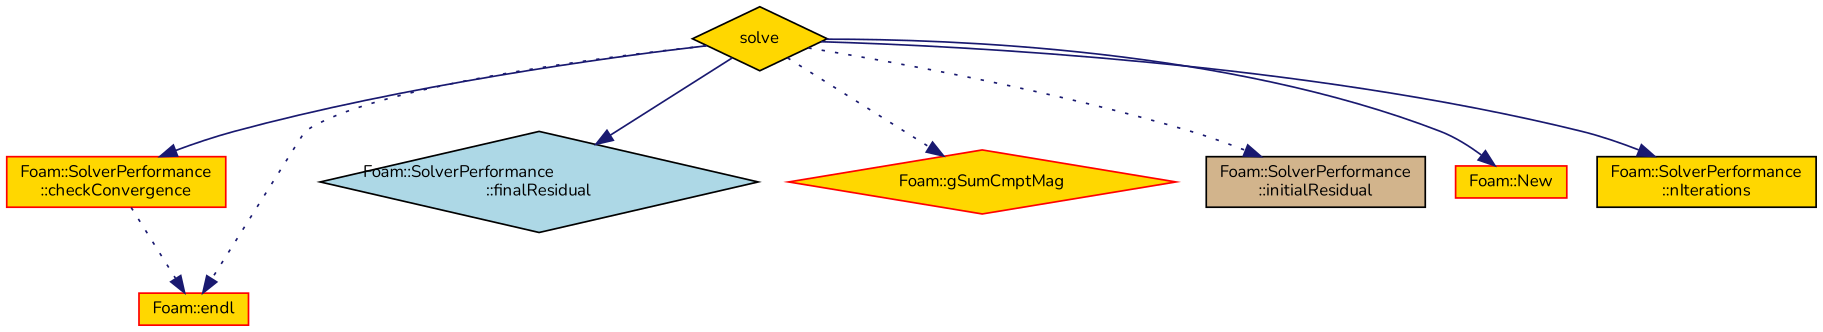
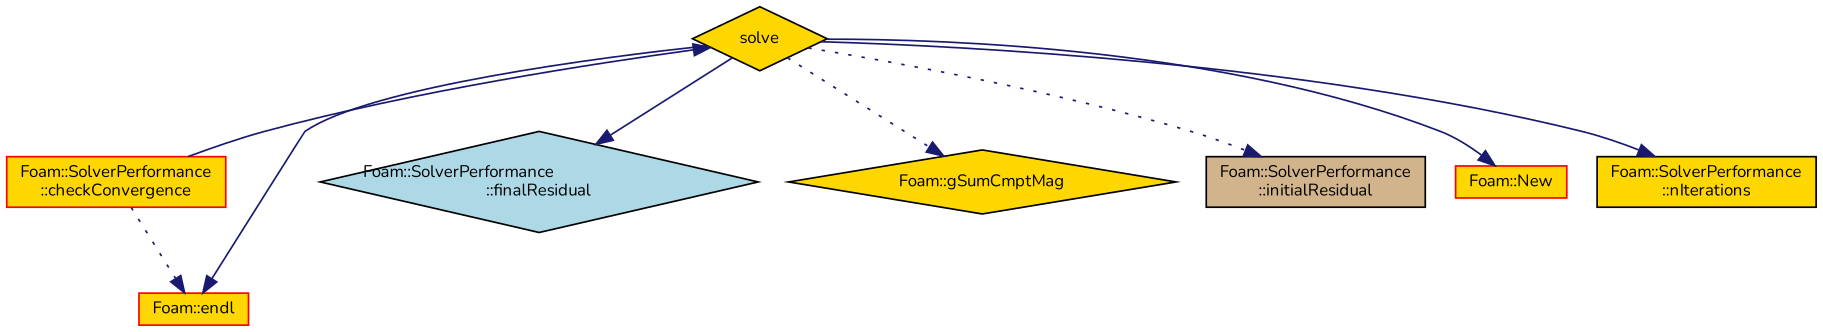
  digraph {
    fontname=Nunito
    rankdir=TB
    node [color=black fillcolor=gold fontname=Nunito fontsize=10 shape=box style=filled]
    edge [color=midnightblue fontname=Nunito fontsize=10 labelfontname=Helvetica labelfontsize=10 style=solid]
    n1 [fontcolor=black height=0.2 label=solve shape=diamond width=0.4]
    n2 [color=red height=0.2 label="Foam::SolverPerformance\l::checkConvergence" width=0.4]
    n3 [color=red height=0.2 label="Foam::endl" width=0.4]
    n4 [fillcolor=lightblue height=0.2 label="Foam::SolverPerformance\l::finalResidual" shape=diamond width=0.4]
-   n5 [color=red height=0.2 label="Foam::gSumCmptMag" shape=diamond width=0.4]
+   n5 [height=0.2 label="Foam::gSumCmptMag" shape=diamond width=0.4]
    n6 [fillcolor=tan height=0.2 label="Foam::SolverPerformance\l::initialResidual" width=0.4]
    n7 [color=red height=0.2 label="Foam::New" width=0.4]
    n8 [height=0.2 label="Foam::SolverPerformance\l::nIterations" width=0.4]
-   n1 -> n2
-   n1 -> n3 [style=dotted]
+   n2 -> n1
+   n1 -> n3
    n1 -> n4
    n1 -> n5 [style=dotted]
    n1 -> n6 [style=dotted]
    n1 -> n7
    n1 -> n8
    n2 -> n3 [style=dotted]
  }
